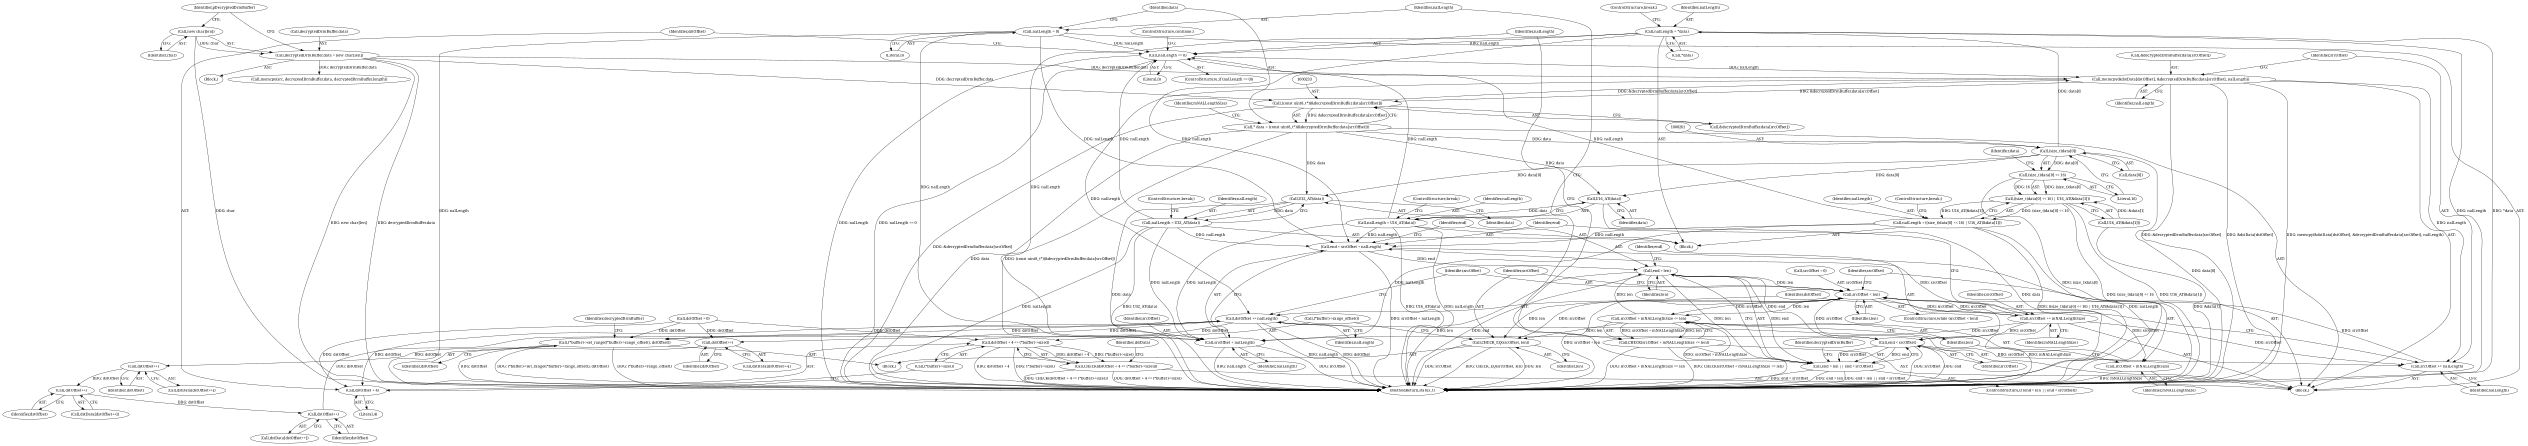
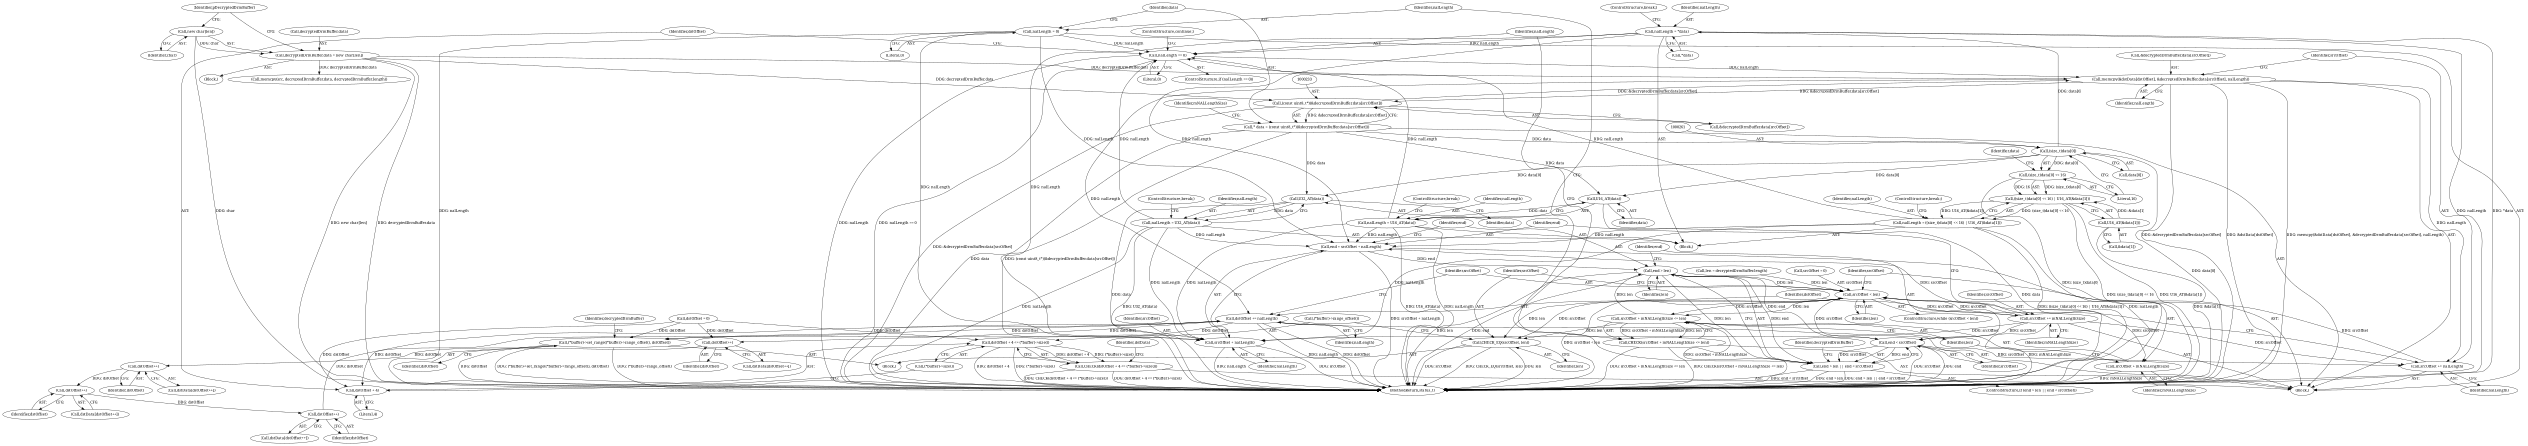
  digraph {
    fontname="Noto Serif"
    node [fontname="Noto Serif"]
    edge [fontname="Noto Serif"]
    n1 [label="(Call,nalLength = *data)"]
    n2 [label="(Call,nalLength == 0)"]
    n3 [label="(Call,end = srcOffset + nalLength)"]
    n4 [label="(Call,srcOffset + nalLength)"]
    n5 [label="(Call,*data)"]
    n6 [label="(Block,)"]
    n7 [label="(MethodReturn,status_t)"]
    n8 [label="(Call,memcpy(&dstData[dstOffset], &decryptedDrmBuffer.data[srcOffset], nalLength))"]
    n9 [label="(ControlStructure,if (nalLength == 0))"]
    n10 [label="(Literal,0)"]
    n11 [label="(Block,)"]
    n12 [label="(Call,end > len)"]
    n13 [label="(Identifier,nalLength)"]
    n14 [label="(Call,(size_t)data[0])"]
    n15 [label="(Call,U32_AT(data))"]
    n16 [label="(Call,(size_t)data[0] << 16)"]
    n17 [label="(Call,U16_AT(data))"]
    n18 [label="(Call,data[0])"]
    n19 [label="(Call,nalLength = U32_AT(data))"]
    n20 [label="(Identifier,data)"]
    n21 [label="(Call,((size_t)data[0] << 16) | U16_AT(&data[1]))"]
    n22 [label="(Literal,16)"]
    n23 [label="(Call,nalLength = U16_AT(data))"]
    n24 [label="(Identifier,data)"]
    n25 [label="(Call,* data = (const uint8_t*)(&decryptedDrmBuffer.data[srcOffset]))"]
    n26 [label="(Call,(const uint8_t*)(&decryptedDrmBuffer.data[srcOffset]))"]
    n27 [label="(Call,&decryptedDrmBuffer.data[srcOffset])"]
    n28 [label="(Call,srcOffset += nalLength)"]
    n29 [label="(Call,dstOffset += nalLength)"]
    n30 [label="(Identifier,nalLength)"]
    n31 [label="(Call,srcOffset < len)"]
    n32 [label="(Identifier,nalLength)"]
    n33 [label="(Call,dstOffset + 4 <= (*buffer)->size())"]
    n34 [label="(Call,dstOffset + 4)"]
    n35 [label="(Call,dstOffset++)"]
    n36 [label="(Call,(*buffer)->set_range((*buffer)->range_offset(), dstOffset))"]
    n37 [label="(Identifier,nalLength)"]
    n38 [label="(Call,decryptedDrmBuffer.data = new char[len])"]
    n39 [label="(Block,)"]
    n40 [label="(Call,memcpy(src, decryptedDrmBuffer.data, decryptedDrmBuffer.length))"]
    n41 [label="(Call,new char[len])"]
    n42 [label="(Identifier,char)"]
    n43 [label="(Call,nalLength = ((size_t)data[0] << 16) | U16_AT(&data[1]))"]
    n44 [label="(Call,U16_AT(&data[1]))"]
+   n45 [label="(Call,&data[1])"]
    n46 [label="(Call,nalLength = 0)"]
    n47 [label="(Literal,0)"]
    n48 [label="(Call,end < srcOffset)"]
    n49 [label="(Call,end > len || end < srcOffset)"]
    n50 [label="(Identifier,len)"]
    n51 [label="(Call,srcOffset + mNALLengthSize <= len)"]
    n52 [label="(Call,CHECK_EQ(srcOffset, len))"]
    n53 [label="(Call,srcOffset + mNALLengthSize)"]
    n54 [label="(Call,srcOffset += mNALLengthSize)"]
    n55 [label="(Identifier,len)"]
    n56 [label="(ControlStructure,while (srcOffset < len))"]
    n57 [label="(Identifier,srcOffset)"]
    n58 [label="(ControlStructure,if (end > len || end < srcOffset))"]
    n59 [label="(Call,CHECK(srcOffset + mNALLengthSize <= len))"]
    n60 [label="(Identifier,len)"]
    n61 [label="(Block,)"]
    n62 [label="(Identifier,len)"]
    n63 [label="(Identifier,mNALLengthSize)"]
    n64 [label="(Identifier,mNALLengthSize)"]
    n65 [label="(Call,CHECK(dstOffset + 4 <= (*buffer)->size()))"]
    n66 [label="(Call,(*buffer)->size())"]
    n67 [label="(Literal,4)"]
    n68 [label="(Call,dstOffset++)"]
    n69 [label="(Identifier,dstOffset)"]
    n70 [label="(Call,dstData[dstOffset++])"]
    n71 [label="(Identifier,dstOffset)"]
    n72 [label="(Call,dstOffset++)"]
    n73 [label="(Call,dstData[dstOffset++])"]
    n74 [label="(Identifier,dstOffset)"]
    n75 [label="(Call,dstOffset++)"]
    n76 [label="(Identifier,dstOffset)"]
    n77 [label="(Call,dstData[dstOffset++])"]
    n78 [label="(Call,dstData[dstOffset++])"]
    n79 [label="(Identifier,dstOffset)"]
    n80 [label="(ControlStructure,break;)"]
    n81 [label="(Identifier,nalLength)"]
    n82 [label="(Identifier,end)"]
    n83 [label="(Identifier,nalLength)"]
    n84 [label="(ControlStructure,break;)"]
    n85 [label="(Identifier,data)"]
    n86 [label="(Identifier,end)"]
    n87 [label="(Identifier,srcOffset)"]
    n88 [label="(Call,dstOffset = 0)"]
    n89 [label="(ControlStructure,break;)"]
    n90 [label="(Identifier,nalLength)"]
    n91 [label="(Identifier,pDecryptedDrmBuffer)"]
    n92 [label="(Identifier,decryptedDrmBuffer)"]
    n93 [label="(Identifier,srcOffset)"]
    n94 [label="(Identifier,srcOffset)"]
    n95 [label="(Identifier,dstOffset)"]
    n96 [label="(Call,srcOffset = 0)"]
    n97 [label="(Call,decryptedDrmBuffer.data)"]
    n98 [label="(Call,(*buffer)->range_offset())"]
    n99 [label="(Identifier,srcOffset)"]
    n100 [label="(Identifier,data)"]
    n101 [label="(Call,&decryptedDrmBuffer.data[srcOffset])"]
    n102 [label="(ControlStructure,break;)"]
+   n103 [label="(Call,len = decryptedDrmBuffer.length)"]
    n104 [label="(ControlStructure,continue;)"]
    n105 [label="(Identifier,dstData)"]
    n106 [label="(Identifier,srcOffset)"]
    n107 [label="(Identifier,srcOffset)"]
    n108 [label="(Identifier,nalLength)"]
    n109 [label="(Identifier,dstOffset)"]
    n110 [label="(Identifier,mNALLengthSize)"]
    n111 [label="(Identifier,nalLength)"]
    n112 [label="(Identifier,nalLength)"]
    n113 [label="(Identifier,end)"]
    n114 [label="(Identifier,decryptedDrmBuffer)"]
    1000261
    1000233
    n1 -> n2 [label="DDG: nalLength"]
    n1 -> n3 [label="DDG: nalLength"]
    n1 -> n4 [label="DDG: nalLength"]
    n1 -> n5 [label="CFG: "]
    n1 -> n6 [label="AST: "]
    n1 -> n7 [label="DDG: nalLength"]
    n1 -> n7 [label="DDG: *data"]
    n2 -> n7 [label="DDG: nalLength"]
    n2 -> n7 [label="DDG: nalLength == 0"]
    n2 -> n8 [label="DDG: nalLength"]
    n2 -> n9 [label="AST: "]
    n2 -> n10 [label="CFG: "]
    n3 -> n4 [label="CFG: "]
    n3 -> n7 [label="DDG: srcOffset + nalLength"]
    n3 -> n11 [label="AST: "]
    n3 -> n12 [label="DDG: end"]
    n4 -> n3 [label="AST: "]
    n4 -> n7 [label="DDG: nalLength"]
    n4 -> n7 [label="DDG: srcOffset"]
    n4 -> n13 [label="CFG: "]
    n5 -> n1 [label="AST: "]
    n8 -> n7 [label="DDG: &decryptedDrmBuffer.data[srcOffset]"]
    n8 -> n7 [label="DDG: &dstData[dstOffset]"]
    n8 -> n7 [label="DDG: memcpy(&dstData[dstOffset], &decryptedDrmBuffer.data[srcOffset], nalLength)"]
    n8 -> n11 [label="AST: "]
    n8 -> n26 [label="DDG: &decryptedDrmBuffer.data[srcOffset]"]
    n8 -> n28 [label="DDG: nalLength"]
    n8 -> n29 [label="DDG: nalLength"]
    n8 -> n30 [label="CFG: "]
    n10 -> n2 [label="AST: "]
    n12 -> n7 [label="DDG: len"]
    n12 -> n7 [label="DDG: end"]
    n12 -> n31 [label="DDG: len"]
    n12 -> n48 [label="DDG: end"]
    n12 -> n49 [label="AST: "]
    n12 -> n49 [label="DDG: end"]
    n12 -> n49 [label="DDG: len"]
    n12 -> n50 [label="CFG: "]
    n13 -> n4 [label="AST: "]
    n14 -> n1 [label="DDG: data[0]"]
    n14 -> n7 [label="DDG: data[0]"]
    n14 -> n15 [label="DDG: data[0]"]
    n14 -> n16 [label="AST: "]
    n14 -> n16 [label="DDG: data[0]"]
    n14 -> n17 [label="DDG: data[0]"]
    n14 -> n18 [label="CFG: "]
    n15 -> n7 [label="DDG: data"]
    n15 -> n19 [label="AST: "]
    n15 -> n19 [label="DDG: data"]
    n15 -> n20 [label="CFG: "]
    n16 -> n7 [label="DDG: (size_t)data[0]"]
    n16 -> n21 [label="AST: "]
    n16 -> n21 [label="DDG: (size_t)data[0]"]
    n16 -> n21 [label="DDG: 16"]
    n16 -> n22 [label="CFG: "]
    n17 -> n7 [label="DDG: data"]
    n17 -> n23 [label="AST: "]
    n17 -> n23 [label="DDG: data"]
    n17 -> n24 [label="CFG: "]
    n18 -> n14 [label="AST: "]
    n19 -> n2 [label="DDG: nalLength"]
    n19 -> n3 [label="DDG: nalLength"]
    n19 -> n4 [label="DDG: nalLength"]
    n19 -> n6 [label="AST: "]
    n19 -> n7 [label="DDG: U32_AT(data)"]
    n19 -> n7 [label="DDG: nalLength"]
    n19 -> n15 [label="CFG: "]
    n20 -> n15 [label="AST: "]
    n21 -> n7 [label="DDG: (size_t)data[0] << 16"]
    n21 -> n7 [label="DDG: U16_AT(&data[1])"]
    n21 -> n43 [label="AST: "]
    n21 -> n43 [label="DDG: (size_t)data[0] << 16"]
    n21 -> n43 [label="DDG: U16_AT(&data[1])"]
    n21 -> n44 [label="CFG: "]
    n22 -> n14 [label="CFG: "]
    n22 -> n16 [label="AST: "]
    n23 -> n2 [label="DDG: nalLength"]
    n23 -> n3 [label="DDG: nalLength"]
    n23 -> n4 [label="DDG: nalLength"]
    n23 -> n6 [label="AST: "]
    n23 -> n7 [label="DDG: nalLength"]
    n23 -> n7 [label="DDG: U16_AT(data)"]
    n23 -> n17 [label="CFG: "]
    n24 -> n17 [label="AST: "]
    n25 -> n7 [label="DDG: data"]
    n25 -> n7 [label="DDG: (const uint8_t*)(&decryptedDrmBuffer.data[srcOffset])"]
    n25 -> n11 [label="AST: "]
    n25 -> n14 [label="DDG: data"]
    n25 -> n15 [label="DDG: data"]
    n25 -> n17 [label="DDG: data"]
    n25 -> n26 [label="CFG: "]
    n26 -> n7 [label="DDG: &decryptedDrmBuffer.data[srcOffset]"]
    n26 -> n8 [label="DDG: &decryptedDrmBuffer.data[srcOffset]"]
    n26 -> n25 [label="AST: "]
    n26 -> n25 [label="DDG: &decryptedDrmBuffer.data[srcOffset]"]
    n26 -> n27 [label="CFG: "]
    n27 -> n26 [label="AST: "]
    n28 -> n11 [label="AST: "]
    n28 -> n31 [label="DDG: srcOffset"]
    n28 -> n32 [label="CFG: "]
    n29 -> n7 [label="DDG: nalLength"]
    n29 -> n7 [label="DDG: dstOffset"]
    n29 -> n11 [label="AST: "]
    n29 -> n33 [label="DDG: dstOffset"]
    n29 -> n34 [label="DDG: dstOffset"]
    n29 -> n35 [label="DDG: dstOffset"]
    n29 -> n36 [label="DDG: dstOffset"]
    n29 -> n37 [label="CFG: "]
    n30 -> n8 [label="AST: "]
    n31 -> n7 [label="DDG: srcOffset < len"]
    n31 -> n51 [label="DDG: srcOffset"]
    n31 -> n51 [label="DDG: len"]
    n31 -> n52 [label="DDG: srcOffset"]
    n31 -> n52 [label="DDG: len"]
    n31 -> n53 [label="DDG: srcOffset"]
    n31 -> n54 [label="DDG: srcOffset"]
    n31 -> n55 [label="CFG: "]
    n31 -> n56 [label="AST: "]
    n32 -> n28 [label="AST: "]
    n33 -> n7 [label="DDG: dstOffset + 4"]
    n33 -> n7 [label="DDG: (*buffer)->size()"]
    n33 -> n65 [label="AST: "]
    n33 -> n65 [label="DDG: dstOffset + 4"]
    n33 -> n65 [label="DDG: (*buffer)->size()"]
    n33 -> n66 [label="CFG: "]
    n34 -> n33 [label="AST: "]
    n34 -> n67 [label="CFG: "]
    n35 -> n68 [label="DDG: dstOffset"]
    n35 -> n69 [label="CFG: "]
    n35 -> n70 [label="AST: "]
    n36 -> n7 [label="DDG: dstOffset"]
    n36 -> n7 [label="DDG: (*buffer)->set_range((*buffer)->range_offset(), dstOffset)"]
    n36 -> n7 [label="DDG: (*buffer)->range_offset()"]
    n36 -> n61 [label="AST: "]
    n36 -> n71 [label="CFG: "]
    n37 -> n29 [label="AST: "]
    n38 -> n7 [label="DDG: new char[len]"]
    n38 -> n7 [label="DDG: decryptedDrmBuffer.data"]
    n38 -> n8 [label="DDG: decryptedDrmBuffer.data"]
    n38 -> n26 [label="DDG: decryptedDrmBuffer.data"]
    n38 -> n39 [label="AST: "]
    n38 -> n40 [label="DDG: decryptedDrmBuffer.data"]
    n41 -> n7 [label="DDG: char"]
    n41 -> n38 [label="AST: "]
    n41 -> n38 [label="DDG: char"]
    n41 -> n42 [label="CFG: "]
    n42 -> n41 [label="AST: "]
    n43 -> n2 [label="DDG: nalLength"]
    n43 -> n3 [label="DDG: nalLength"]
    n43 -> n4 [label="DDG: nalLength"]
    n43 -> n6 [label="AST: "]
    n43 -> n7 [label="DDG: ((size_t)data[0] << 16) | U16_AT(&data[1])"]
    n43 -> n7 [label="DDG: nalLength"]
    n43 -> n21 [label="CFG: "]
    n44 -> n7 [label="DDG: &data[1]"]
    n44 -> n21 [label="AST: "]
    n44 -> n21 [label="DDG: &data[1]"]
+   n44 -> n45 [label="CFG: "]
+   n45 -> n44 [label="AST: "]
    n46 -> n2 [label="DDG: nalLength"]
    n46 -> n3 [label="DDG: nalLength"]
    n46 -> n4 [label="DDG: nalLength"]
    n46 -> n7 [label="DDG: nalLength"]
    n46 -> n11 [label="AST: "]
    n46 -> n47 [label="CFG: "]
    n47 -> n46 [label="AST: "]
    n48 -> n7 [label="DDG: end"]
    n48 -> n7 [label="DDG: srcOffset"]
    n48 -> n28 [label="DDG: srcOffset"]
    n48 -> n31 [label="DDG: srcOffset"]
    n48 -> n49 [label="AST: "]
    n48 -> n49 [label="DDG: end"]
    n48 -> n49 [label="DDG: srcOffset"]
    n48 -> n57 [label="CFG: "]
    n49 -> n7 [label="DDG: end > len"]
    n49 -> n7 [label="DDG: end > len || end < srcOffset"]
    n49 -> n7 [label="DDG: end < srcOffset"]
    n49 -> n12 [label="CFG: "]
    n49 -> n48 [label="CFG: "]
    n49 -> n58 [label="AST: "]
    n50 -> n12 [label="AST: "]
    n51 -> n7 [label="DDG: srcOffset + mNALLengthSize"]
    n51 -> n12 [label="DDG: len"]
    n51 -> n52 [label="DDG: len"]
    n51 -> n59 [label="AST: "]
    n51 -> n59 [label="DDG: srcOffset + mNALLengthSize"]
    n51 -> n59 [label="DDG: len"]
    n51 -> n60 [label="CFG: "]
    n52 -> n7 [label="DDG: CHECK_EQ(srcOffset, len)"]
    n52 -> n7 [label="DDG: len"]
    n52 -> n7 [label="DDG: srcOffset"]
    n52 -> n61 [label="AST: "]
    n52 -> n62 [label="CFG: "]
    n53 -> n7 [label="DDG: mNALLengthSize"]
    n53 -> n51 [label="AST: "]
    n53 -> n63 [label="CFG: "]
    n54 -> n3 [label="DDG: srcOffset"]
    n54 -> n4 [label="DDG: srcOffset"]
    n54 -> n7 [label="DDG: mNALLengthSize"]
    n54 -> n11 [label="AST: "]
    n54 -> n28 [label="DDG: srcOffset"]
    n54 -> n31 [label="DDG: srcOffset"]
    n54 -> n48 [label="DDG: srcOffset"]
    n54 -> n64 [label="CFG: "]
    n55 -> n31 [label="AST: "]
    n57 -> n48 [label="AST: "]
    n59 -> n7 [label="DDG: CHECK(srcOffset + mNALLengthSize <= len)"]
    n59 -> n7 [label="DDG: srcOffset + mNALLengthSize <= len"]
    n59 -> n11 [label="AST: "]
    n59 -> n51 [label="CFG: "]
    n60 -> n51 [label="AST: "]
    n60 -> n53 [label="CFG: "]
    n62 -> n52 [label="AST: "]
    n63 -> n53 [label="AST: "]
    n64 -> n54 [label="AST: "]
    n65 -> n7 [label="DDG: CHECK(dstOffset + 4 <= (*buffer)->size())"]
    n65 -> n7 [label="DDG: dstOffset + 4 <= (*buffer)->size()"]
    n65 -> n11 [label="AST: "]
    n65 -> n33 [label="CFG: "]
    n66 -> n33 [label="AST: "]
    n66 -> n34 [label="CFG: "]
    n67 -> n34 [label="AST: "]
    n68 -> n72 [label="DDG: dstOffset"]
    n68 -> n73 [label="AST: "]
    n68 -> n74 [label="CFG: "]
    n69 -> n35 [label="AST: "]
    n70 -> n35 [label="CFG: "]
    n71 -> n36 [label="AST: "]
    n72 -> n75 [label="DDG: dstOffset"]
    n72 -> n76 [label="CFG: "]
    n72 -> n77 [label="AST: "]
    n73 -> n68 [label="CFG: "]
    n74 -> n68 [label="AST: "]
    n75 -> n29 [label="DDG: dstOffset"]
    n75 -> n78 [label="AST: "]
    n75 -> n79 [label="CFG: "]
    n76 -> n72 [label="AST: "]
    n77 -> n72 [label="CFG: "]
    n78 -> n75 [label="CFG: "]
    n79 -> n75 [label="AST: "]
    n80 -> n1 [label="CFG: "]
    n81 -> n43 [label="AST: "]
    n82 -> n12 [label="CFG: "]
    n82 -> n48 [label="AST: "]
    n83 -> n1 [label="AST: "]
    n84 -> n43 [label="CFG: "]
    n85 -> n16 [label="CFG: "]
    n86 -> n3 [label="CFG: "]
    n86 -> n12 [label="AST: "]
    n87 -> n54 [label="AST: "]
    n88 -> n33 [label="DDG: dstOffset"]
    n88 -> n34 [label="DDG: dstOffset"]
    n88 -> n35 [label="DDG: dstOffset"]
    n88 -> n36 [label="DDG: dstOffset"]
    n89 -> n19 [label="CFG: "]
    n90 -> n23 [label="AST: "]
    n91 -> n38 [label="CFG: "]
    n91 -> n41 [label="CFG: "]
    n92 -> n49 [label="CFG: "]
    n93 -> n31 [label="CFG: "]
    n93 -> n52 [label="AST: "]
    n94 -> n4 [label="AST: "]
    n95 -> n28 [label="CFG: "]
    n95 -> n29 [label="AST: "]
    n96 -> n31 [label="AST: srcOffset"]
    n97 -> n38 [label="AST: "]
    n98 -> n36 [label="AST: "]
    n98 -> n52 [label="CFG: "]
    n99 -> n31 [label="CFG: "]
    n99 -> n53 [label="AST: "]
    n100 -> n25 [label="AST: "]
    n100 -> n46 [label="CFG: "]
    n101 -> n8 [label="AST: "]
    n102 -> n23 [label="CFG: "]
+   n103 -> n31 [label="DDG: len"]
    n104 -> n2 [label="CFG: "]
    n105 -> n65 [label="CFG: "]
    n106 -> n8 [label="CFG: "]
    n106 -> n28 [label="AST: "]
    n107 -> n29 [label="CFG: "]
    n107 -> n31 [label="AST: "]
    n108 -> n2 [label="AST: "]
    n108 -> n49 [label="CFG: "]
    n109 -> n2 [label="CFG: "]
    n109 -> n34 [label="AST: "]
    n110 -> n25 [label="CFG: "]
    n111 -> n19 [label="AST: "]
    n112 -> n46 [label="AST: "]
    n112 -> n59 [label="CFG: "]
    n113 -> n3 [label="AST: "]
    n113 -> n54 [label="CFG: "]
    n114 -> n36 [label="CFG: "]
    1000261 -> n14 [label="AST: "]
    1000233 -> n26 [label="AST: "]
  }
